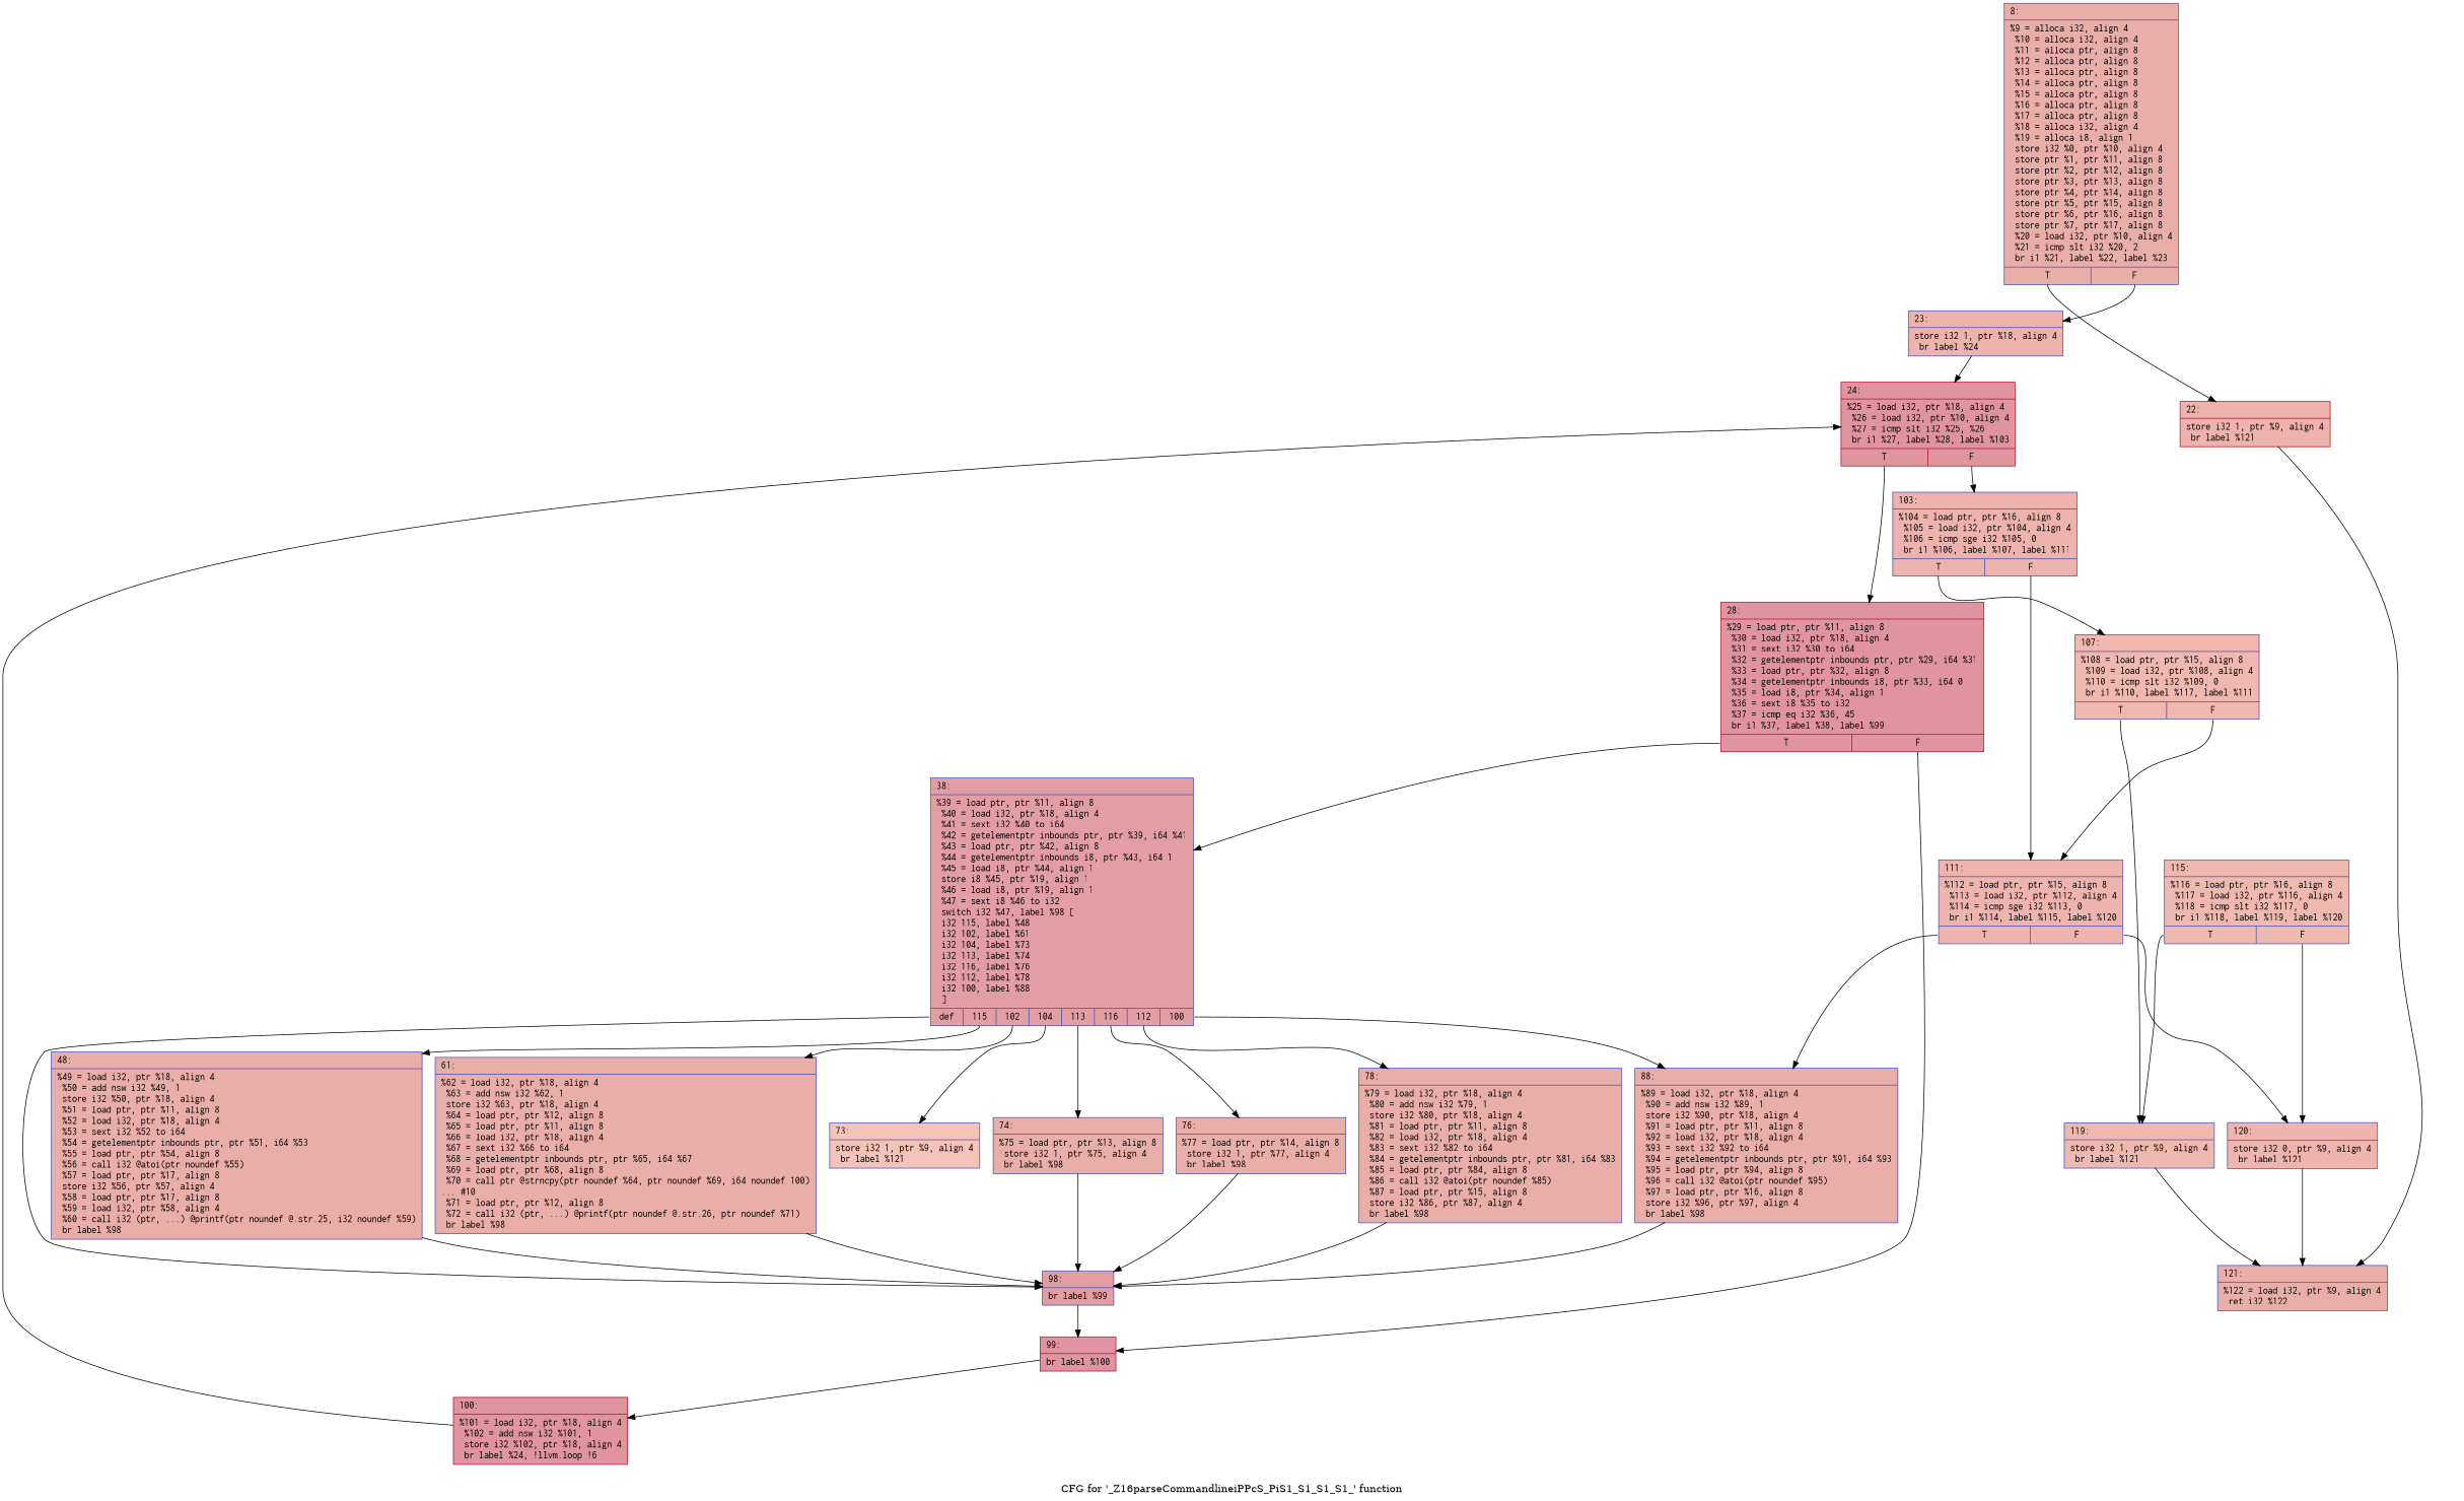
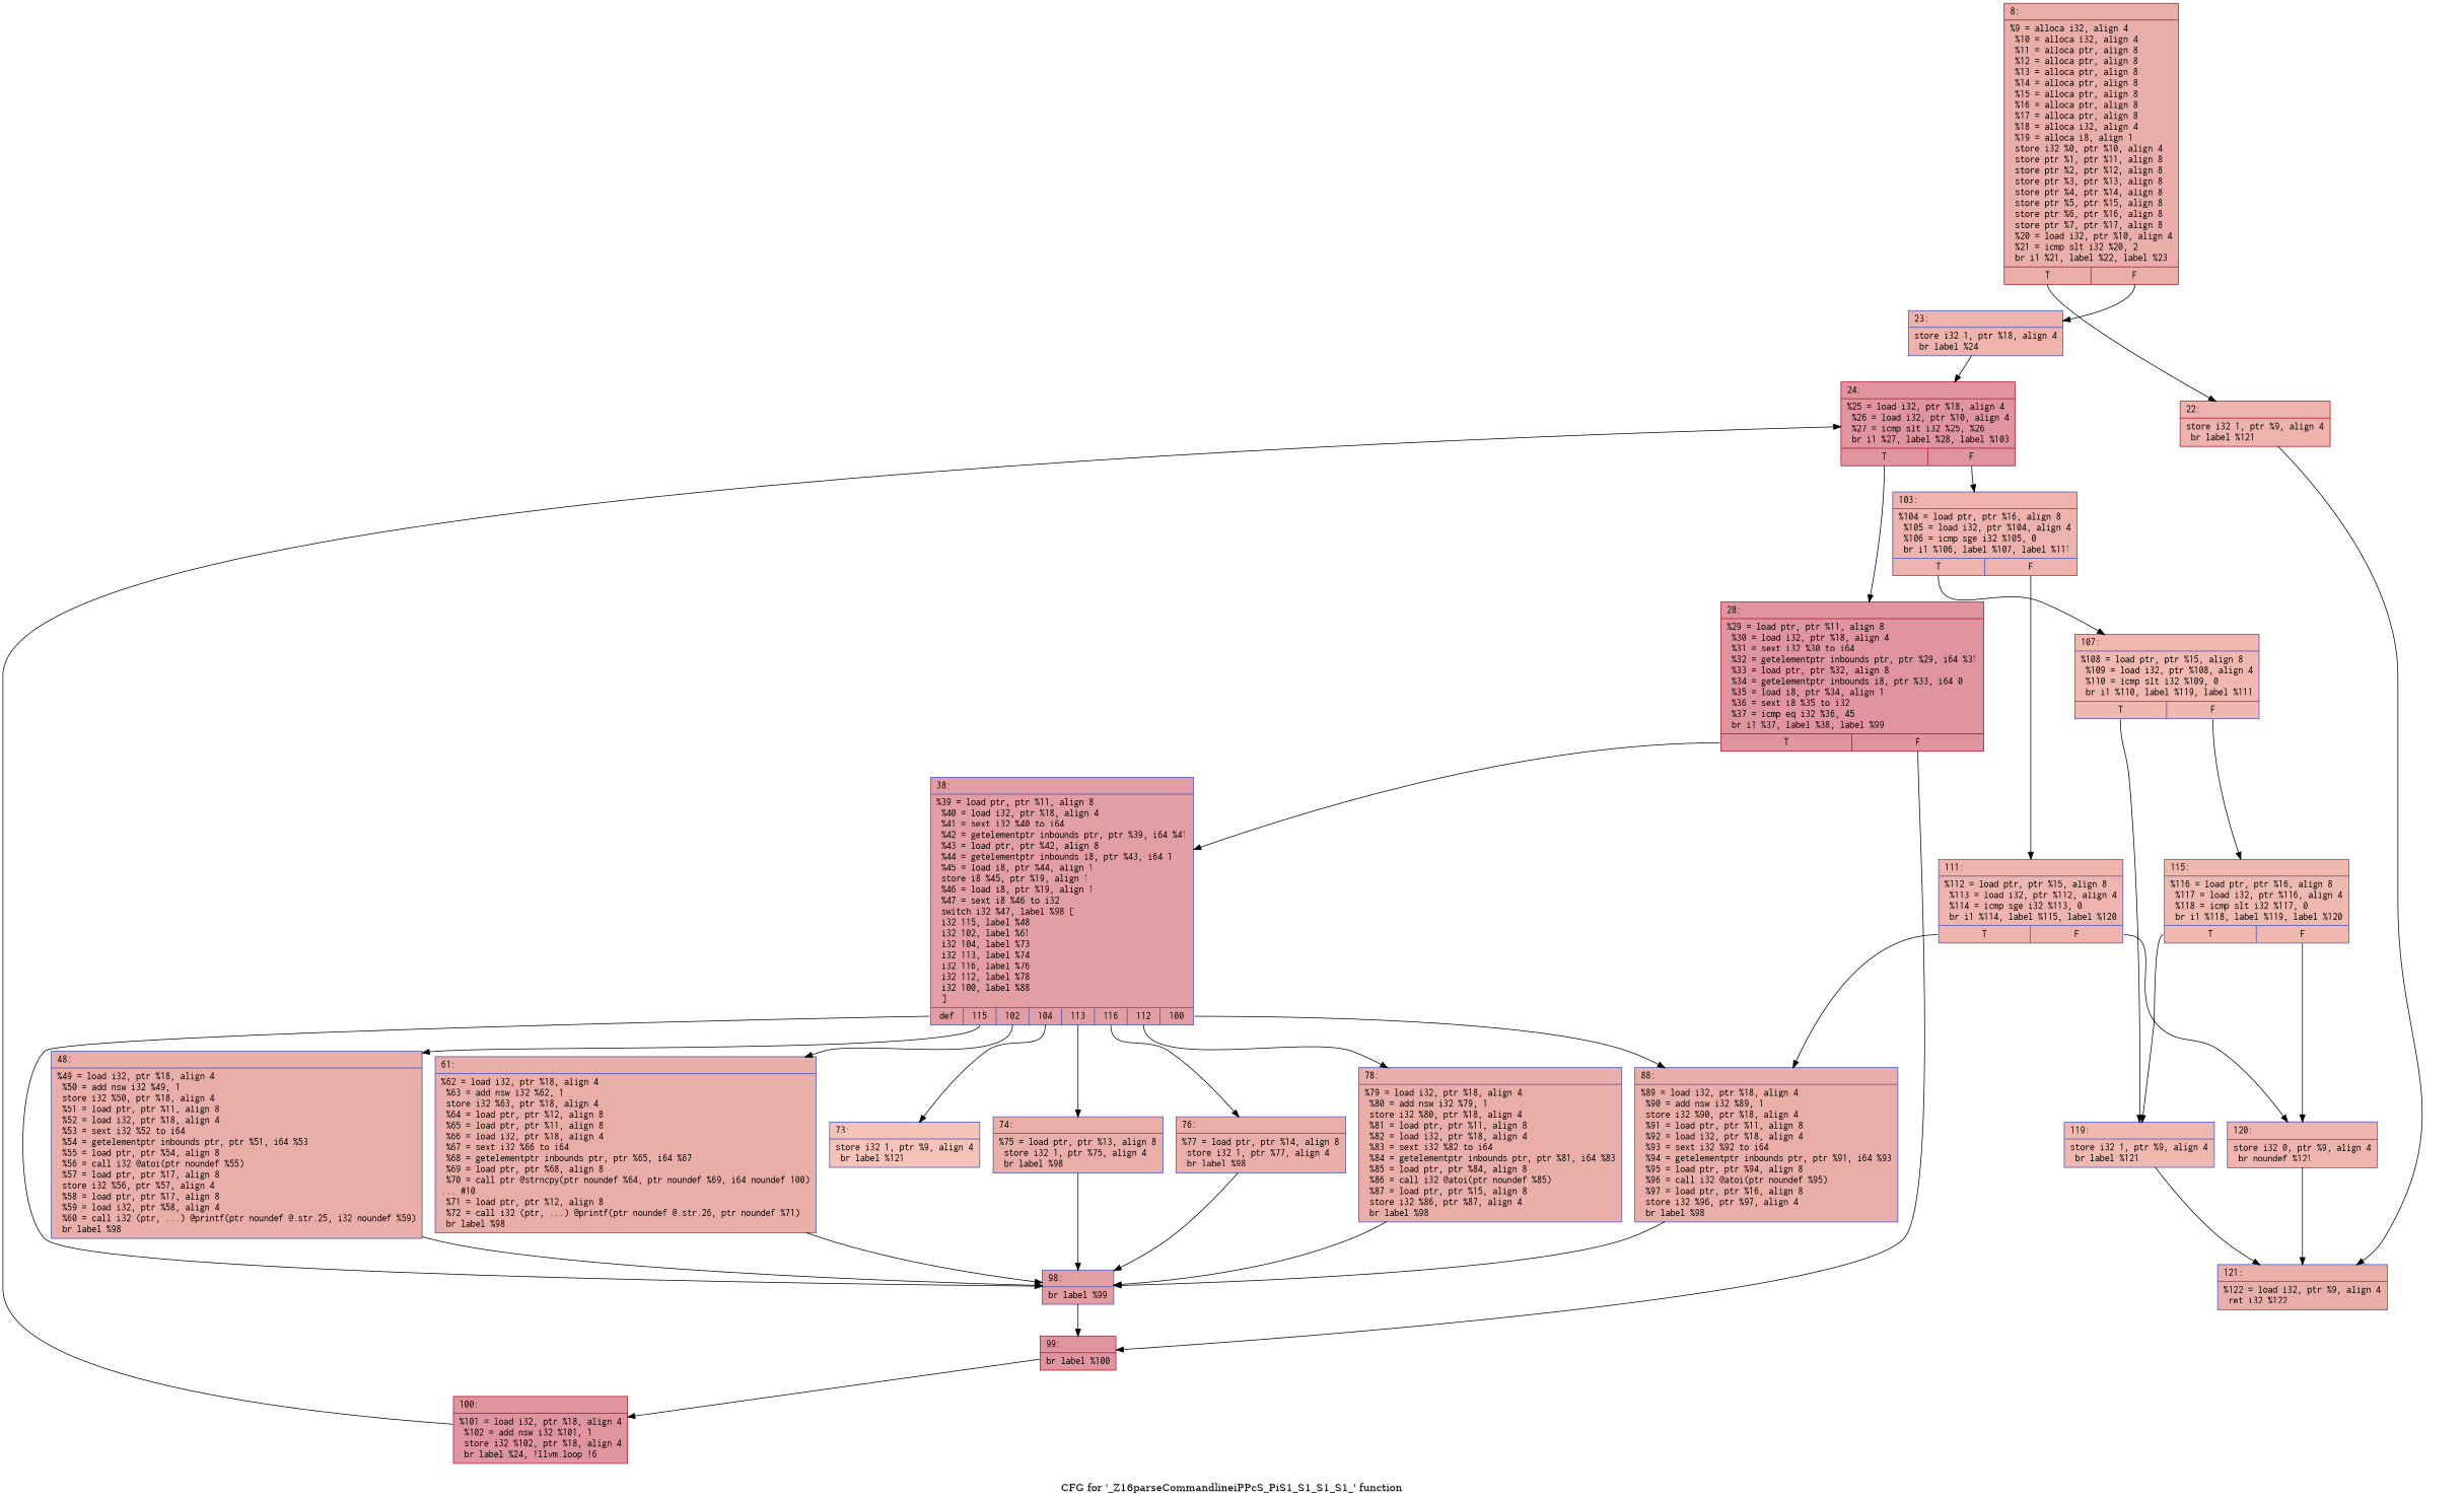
  digraph {
    label="CFG for '_Z16parseCommandlineiPPcS_PiS1_S1_S1_S1_' function"
    node [color="#3d50c3ff" fillcolor="#d0473d70" fontname=Courier shape=record style=filled]
-   n1 [label="{8:\l|  %9 = alloca i32, align 4\l  %10 = alloca i32, align 4\l  %11 = alloca ptr, align 8\l  %12 = alloca ptr, align 8\l  %13 = alloca ptr, align 8\l  %14 = alloca ptr, align 8\l  %15 = alloca ptr, align 8\l  %16 = alloca ptr, align 8\l  %17 = alloca ptr, align 8\l  %18 = alloca i32, align 4\l  %19 = alloca i8, align 1\l  store i32 %0, ptr %10, align 4\l  store ptr %1, ptr %11, align 8\l  store ptr %2, ptr %12, align 8\l  store ptr %3, ptr %13, align 8\l  store ptr %4, ptr %14, align 8\l  store ptr %5, ptr %15, align 8\l  store ptr %6, ptr %16, align 8\l  store ptr %7, ptr %17, align 8\l  %20 = load i32, ptr %10, align 4\l  %21 = icmp slt i32 %20, 2\l  br i1 %21, label %22, label %23\l|{<s0>T|<s1>F}}"]
+   n1 [color="#b70d28ff" label="{8:\l|  %9 = alloca i32, align 4\l  %10 = alloca i32, align 4\l  %11 = alloca ptr, align 8\l  %12 = alloca ptr, align 8\l  %13 = alloca ptr, align 8\l  %14 = alloca ptr, align 8\l  %15 = alloca ptr, align 8\l  %16 = alloca ptr, align 8\l  %17 = alloca ptr, align 8\l  %18 = alloca i32, align 4\l  %19 = alloca i8, align 1\l  store i32 %0, ptr %10, align 4\l  store ptr %1, ptr %11, align 8\l  store ptr %2, ptr %12, align 8\l  store ptr %3, ptr %13, align 8\l  store ptr %4, ptr %14, align 8\l  store ptr %5, ptr %15, align 8\l  store ptr %6, ptr %16, align 8\l  store ptr %7, ptr %17, align 8\l  %20 = load i32, ptr %10, align 4\l  %21 = icmp slt i32 %20, 2\l  br i1 %21, label %22, label %23\l|{<s0>T|<s1>F}}"]
    n2 [color="#b70d28ff" fillcolor="#d6524470" label="{22:\l|  store i32 1, ptr %9, align 4\l  br label %121\l}"]
    n3 [fillcolor="#d6524470" label="{23:\l|  store i32 1, ptr %18, align 4\l  br label %24\l}"]
    n4 [label="{121:\l|  %122 = load i32, ptr %9, align 4\l  ret i32 %122\l}"]
    n5 [color="#b70d28ff" fillcolor="#b70d2870" label="{24:\l|  %25 = load i32, ptr %18, align 4\l  %26 = load i32, ptr %10, align 4\l  %27 = icmp slt i32 %25, %26\l  br i1 %27, label %28, label %103\l|{<s0>T|<s1>F}}"]
    n6 [color="#b70d28ff" fillcolor="#b70d2870" label="{28:\l|  %29 = load ptr, ptr %11, align 8\l  %30 = load i32, ptr %18, align 4\l  %31 = sext i32 %30 to i64\l  %32 = getelementptr inbounds ptr, ptr %29, i64 %31\l  %33 = load ptr, ptr %32, align 8\l  %34 = getelementptr inbounds i8, ptr %33, i64 0\l  %35 = load i8, ptr %34, align 1\l  %36 = sext i8 %35 to i32\l  %37 = icmp eq i32 %36, 45\l  br i1 %37, label %38, label %99\l|{<s0>T|<s1>F}}"]
    n7 [fillcolor="#d6524470" label="{103:\l|  %104 = load ptr, ptr %16, align 8\l  %105 = load i32, ptr %104, align 4\l  %106 = icmp sge i32 %105, 0\l  br i1 %106, label %107, label %111\l|{<s0>T|<s1>F}}"]
    n8 [fillcolor="#be242e70" label="{38:\l|  %39 = load ptr, ptr %11, align 8\l  %40 = load i32, ptr %18, align 4\l  %41 = sext i32 %40 to i64\l  %42 = getelementptr inbounds ptr, ptr %39, i64 %41\l  %43 = load ptr, ptr %42, align 8\l  %44 = getelementptr inbounds i8, ptr %43, i64 1\l  %45 = load i8, ptr %44, align 1\l  store i8 %45, ptr %19, align 1\l  %46 = load i8, ptr %19, align 1\l  %47 = sext i8 %46 to i32\l  switch i32 %47, label %98 [\l    i32 115, label %48\l    i32 102, label %61\l    i32 104, label %73\l    i32 113, label %74\l    i32 116, label %76\l    i32 112, label %78\l    i32 100, label %88\l  ]\l|{<s0>def|<s1>115|<s2>102|<s3>104|<s4>113|<s5>116|<s6>112|<s7>100}}"]
    n9 [color="#b70d28ff" fillcolor="#b70d2870" label="{99:\l|  br label %100\l}"]
-   n10 [fillcolor="#dc5d4a70" label="{107:\l|  %108 = load ptr, ptr %15, align 8\l  %109 = load i32, ptr %108, align 4\l  %110 = icmp slt i32 %109, 0\l  br i1 %110, label %117, label %111\l|{<s0>T|<s1>F}}"]
+   n10 [fillcolor="#dc5d4a70" label="{107:\l|  %108 = load ptr, ptr %15, align 8\l  %109 = load i32, ptr %108, align 4\l  %110 = icmp slt i32 %109, 0\l  br i1 %110, label %119, label %111\l|{<s0>T|<s1>F}}"]
    n11 [fillcolor="#d8564670" label="{111:\l|  %112 = load ptr, ptr %15, align 8\l  %113 = load i32, ptr %112, align 4\l  %114 = icmp sge i32 %113, 0\l  br i1 %114, label %115, label %120\l|{<s0>T|<s1>F}}"]
    n12 [fillcolor="#be242e70" label="{98:\l|  br label %99\l}"]
    n13 [label="{48:\l|  %49 = load i32, ptr %18, align 4\l  %50 = add nsw i32 %49, 1\l  store i32 %50, ptr %18, align 4\l  %51 = load ptr, ptr %11, align 8\l  %52 = load i32, ptr %18, align 4\l  %53 = sext i32 %52 to i64\l  %54 = getelementptr inbounds ptr, ptr %51, i64 %53\l  %55 = load ptr, ptr %54, align 8\l  %56 = call i32 @atoi(ptr noundef %55)\l  %57 = load ptr, ptr %17, align 8\l  store i32 %56, ptr %57, align 4\l  %58 = load ptr, ptr %17, align 8\l  %59 = load i32, ptr %58, align 4\l  %60 = call i32 (ptr, ...) @printf(ptr noundef @.str.25, i32 noundef %59)\l  br label %98\l}"]
    n14 [label="{61:\l|  %62 = load i32, ptr %18, align 4\l  %63 = add nsw i32 %62, 1\l  store i32 %63, ptr %18, align 4\l  %64 = load ptr, ptr %12, align 8\l  %65 = load ptr, ptr %11, align 8\l  %66 = load i32, ptr %18, align 4\l  %67 = sext i32 %66 to i64\l  %68 = getelementptr inbounds ptr, ptr %65, i64 %67\l  %69 = load ptr, ptr %68, align 8\l  %70 = call ptr @strncpy(ptr noundef %64, ptr noundef %69, i64 noundef 100)\l... #10\l  %71 = load ptr, ptr %12, align 8\l  %72 = call i32 (ptr, ...) @printf(ptr noundef @.str.26, ptr noundef %71)\l  br label %98\l}"]
    n15 [fillcolor="#e8765c70" label="{73:\l|  store i32 1, ptr %9, align 4\l  br label %121\l}"]
    n16 [label="{74:\l|  %75 = load ptr, ptr %13, align 8\l  store i32 1, ptr %75, align 4\l  br label %98\l}"]
    n17 [label="{76:\l|  %77 = load ptr, ptr %14, align 8\l  store i32 1, ptr %77, align 4\l  br label %98\l}"]
    n18 [label="{78:\l|  %79 = load i32, ptr %18, align 4\l  %80 = add nsw i32 %79, 1\l  store i32 %80, ptr %18, align 4\l  %81 = load ptr, ptr %11, align 8\l  %82 = load i32, ptr %18, align 4\l  %83 = sext i32 %82 to i64\l  %84 = getelementptr inbounds ptr, ptr %81, i64 %83\l  %85 = load ptr, ptr %84, align 8\l  %86 = call i32 @atoi(ptr noundef %85)\l  %87 = load ptr, ptr %15, align 8\l  store i32 %86, ptr %87, align 4\l  br label %98\l}"]
    n19 [label="{88:\l|  %89 = load i32, ptr %18, align 4\l  %90 = add nsw i32 %89, 1\l  store i32 %90, ptr %18, align 4\l  %91 = load ptr, ptr %11, align 8\l  %92 = load i32, ptr %18, align 4\l  %93 = sext i32 %92 to i64\l  %94 = getelementptr inbounds ptr, ptr %91, i64 %93\l  %95 = load ptr, ptr %94, align 8\l  %96 = call i32 @atoi(ptr noundef %95)\l  %97 = load ptr, ptr %16, align 8\l  store i32 %96, ptr %97, align 4\l  br label %98\l}"]
    n20 [color="#b70d28ff" fillcolor="#b70d2870" label="{100:\l|  %101 = load i32, ptr %18, align 4\l  %102 = add nsw i32 %101, 1\l  store i32 %102, ptr %18, align 4\l  br label %24, !llvm.loop !6\l}"]
    n21 [fillcolor="#de614d70" label="{119:\l|  store i32 1, ptr %9, align 4\l  br label %121\l}"]
-   n22 [fillcolor="#d8564670" label="{120:\l|  store i32 0, ptr %9, align 4\l  br label %121\l}"]
+   n22 [fillcolor="#d8564670" label="{120:\l|  store i32 0, ptr %9, align 4\l  br noundef %121\l}"]
    n23 [fillcolor="#de614d70" label="{115:\l|  %116 = load ptr, ptr %16, align 8\l  %117 = load i32, ptr %116, align 4\l  %118 = icmp slt i32 %117, 0\l  br i1 %118, label %119, label %120\l|{<s0>T|<s1>F}}"]
    n1 -> n2 [tailport=s0]
    n1 -> n3 [tailport=s1]
    n2 -> n4
    n3 -> n5
    n5 -> n6 [tailport=s0]
    n5 -> n7 [tailport=s1]
    n6 -> n8 [tailport=s0]
    n6 -> n9 [tailport=s1]
    n7 -> n10 [tailport=s0]
    n7 -> n11 [tailport=s1]
    n8 -> n12 [tailport=s0]
    n8 -> n13 [tailport=s1]
    n8 -> n14 [tailport=s2]
    n8 -> n15 [tailport=s3]
    n8 -> n16 [tailport=s4]
    n8 -> n17 [tailport=s5]
    n8 -> n18 [tailport=s6]
    n8 -> n19 [tailport=s7]
    n9 -> n20
-   n10 -> n11 [tailport=s1]
+   n10 -> n23 [tailport=s1]
    n10 -> n21 [tailport=s0]
    n11 -> n19 [tailport=s0]
    n11 -> n22 [tailport=s1]
    n12 -> n9
    n13 -> n12
    n14 -> n12
    n16 -> n12
    n17 -> n12
    n18 -> n12
    n19 -> n12
    n20 -> n5
    n21 -> n4
    n22 -> n4
    n23 -> n21 [tailport=s0]
    n23 -> n22 [tailport=s1]
  }
